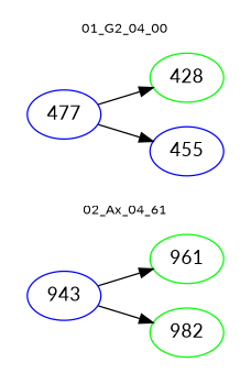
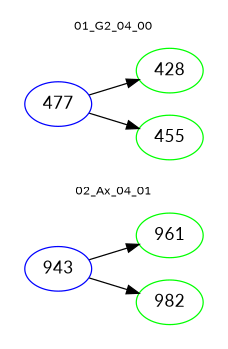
  digraph {
    fontname=Lato
    rankdir=LR
    node [color=green fontname=Lato]
    edge [color=black fontname=Lato]
    n1 [color=blue label=943]
    n2 [label=982]
    n3 [label=961]
    n4 [color=blue label=477]
-   n5 [color=blue label=455]
+   n5 [label=455]
    n6 [label=428]
    subgraph cluster_1 {
      color=white
      fontsize=10
-     label="02_Ax_04_61"
+     label="02_Ax_04_01"
      n1
      n2
      n3
    }
    subgraph cluster_2 {
      color=white
      fontsize=10
      label="01_G2_04_00"
      n4
      n5
      n6
    }
    n1 -> n2
    n1 -> n3
    n4 -> n5
    n4 -> n6
  }
